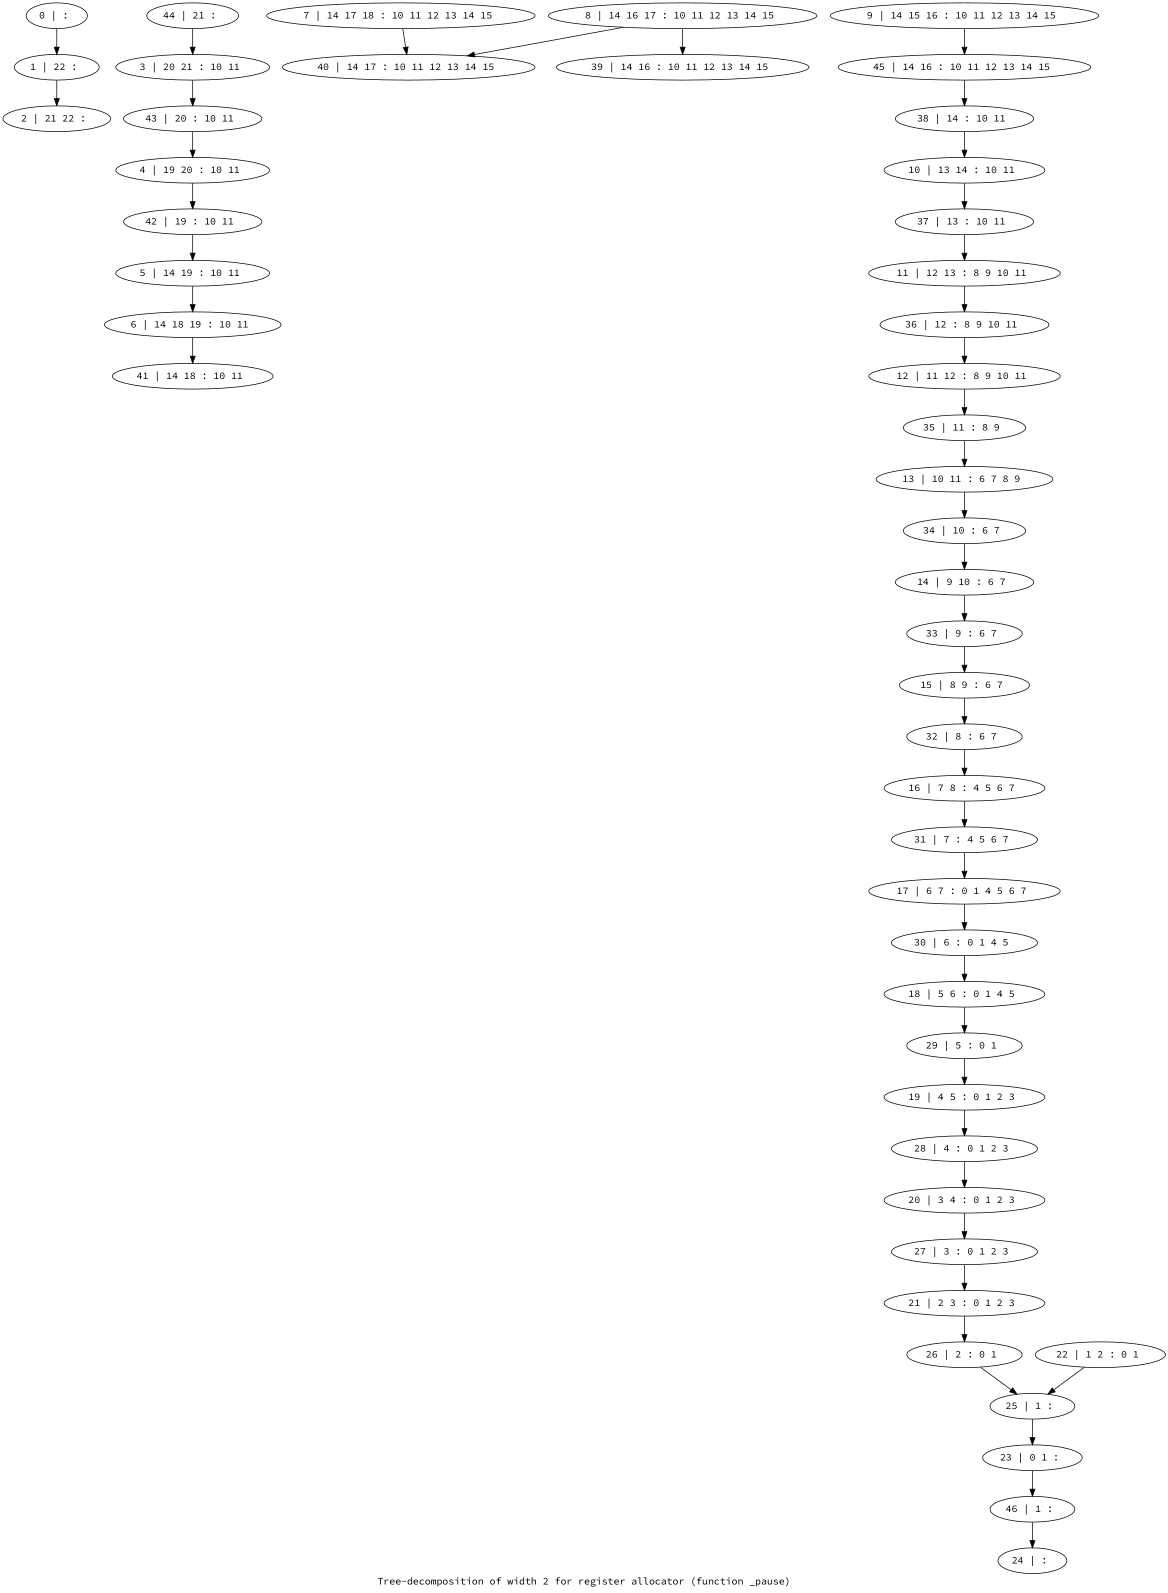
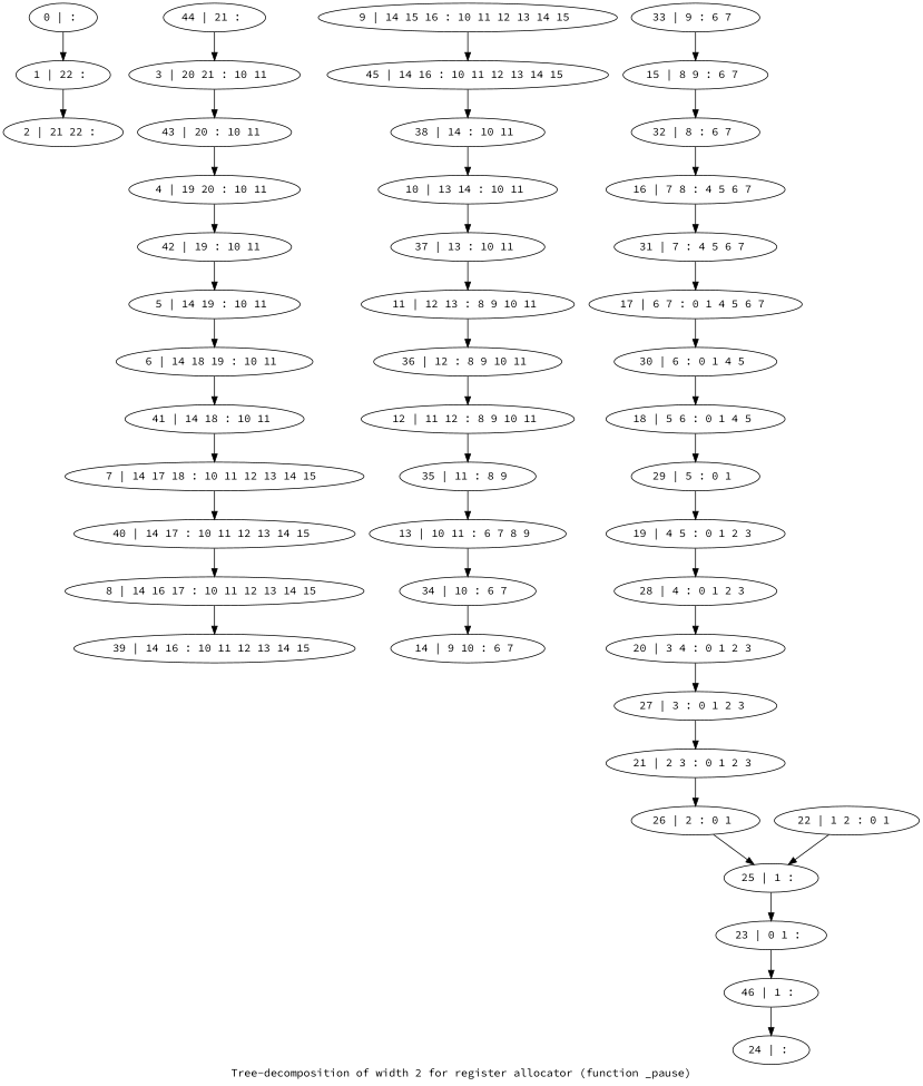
  digraph {
    fontname="Source Code Pro"
    label="Tree-decomposition of width 2 for register allocator (function _pause)"
    node [fontname="Source Code Pro"]
    edge [fontname="Source Code Pro"]
    n1 [label="0 | : "]
    n2 [label="1 | 22 : "]
    n3 [label="2 | 21 22 : "]
    n4 [label="44 | 21 : "]
    n5 [label="3 | 20 21 : 10 11 "]
    n6 [label="43 | 20 : 10 11 "]
    n7 [label="4 | 19 20 : 10 11 "]
    n8 [label="42 | 19 : 10 11 "]
    n9 [label="5 | 14 19 : 10 11 "]
    n10 [label="6 | 14 18 19 : 10 11 "]
    n11 [label="41 | 14 18 : 10 11 "]
    n12 [label="7 | 14 17 18 : 10 11 12 13 14 15 "]
    n13 [label="40 | 14 17 : 10 11 12 13 14 15 "]
    n14 [label="8 | 14 16 17 : 10 11 12 13 14 15 "]
    n15 [label="39 | 14 16 : 10 11 12 13 14 15 "]
    n16 [label="9 | 14 15 16 : 10 11 12 13 14 15 "]
    n17 [label="45 | 14 16 : 10 11 12 13 14 15 "]
    n18 [label="38 | 14 : 10 11 "]
    n19 [label="10 | 13 14 : 10 11 "]
    n20 [label="37 | 13 : 10 11 "]
    n21 [label="11 | 12 13 : 8 9 10 11 "]
    n22 [label="36 | 12 : 8 9 10 11 "]
    n23 [label="12 | 11 12 : 8 9 10 11 "]
    n24 [label="35 | 11 : 8 9 "]
    n25 [label="13 | 10 11 : 6 7 8 9 "]
    n26 [label="34 | 10 : 6 7 "]
    n27 [label="14 | 9 10 : 6 7 "]
    n28 [label="33 | 9 : 6 7 "]
    n29 [label="15 | 8 9 : 6 7 "]
    n30 [label="32 | 8 : 6 7 "]
    n31 [label="16 | 7 8 : 4 5 6 7 "]
    n32 [label="31 | 7 : 4 5 6 7 "]
    n33 [label="17 | 6 7 : 0 1 4 5 6 7 "]
    n34 [label="30 | 6 : 0 1 4 5 "]
    n35 [label="18 | 5 6 : 0 1 4 5 "]
    n36 [label="29 | 5 : 0 1 "]
    n37 [label="19 | 4 5 : 0 1 2 3 "]
    n38 [label="28 | 4 : 0 1 2 3 "]
    n39 [label="20 | 3 4 : 0 1 2 3 "]
    n40 [label="27 | 3 : 0 1 2 3 "]
    n41 [label="21 | 2 3 : 0 1 2 3 "]
    n42 [label="26 | 2 : 0 1 "]
    n43 [label="25 | 1 : "]
    n44 [label="22 | 1 2 : 0 1 "]
    n45 [label="23 | 0 1 : "]
    n46 [label="46 | 1 : "]
    n47 [label="24 | : "]
    n1 -> n2
    n2 -> n3
    n4 -> n5
    n5 -> n6
    n6 -> n7
    n7 -> n8
    n8 -> n9
    n9 -> n10
    n10 -> n11
+   n11 -> n12
    n12 -> n13
-   n14 -> n13
+   n13 -> n14
    n14 -> n15
    n16 -> n17
    n17 -> n18
    n18 -> n19
    n19 -> n20
    n20 -> n21
    n21 -> n22
    n22 -> n23
    n23 -> n24
    n24 -> n25
    n25 -> n26
    n26 -> n27
-   n27 -> n28
    n28 -> n29
    n29 -> n30
    n30 -> n31
    n31 -> n32
    n32 -> n33
    n33 -> n34
    n34 -> n35
    n35 -> n36
    n36 -> n37
    n37 -> n38
    n38 -> n39
    n39 -> n40
    n40 -> n41
    n41 -> n42
    n42 -> n43
    n43 -> n45
    n44 -> n43
    n45 -> n46
    n46 -> n47
  }
